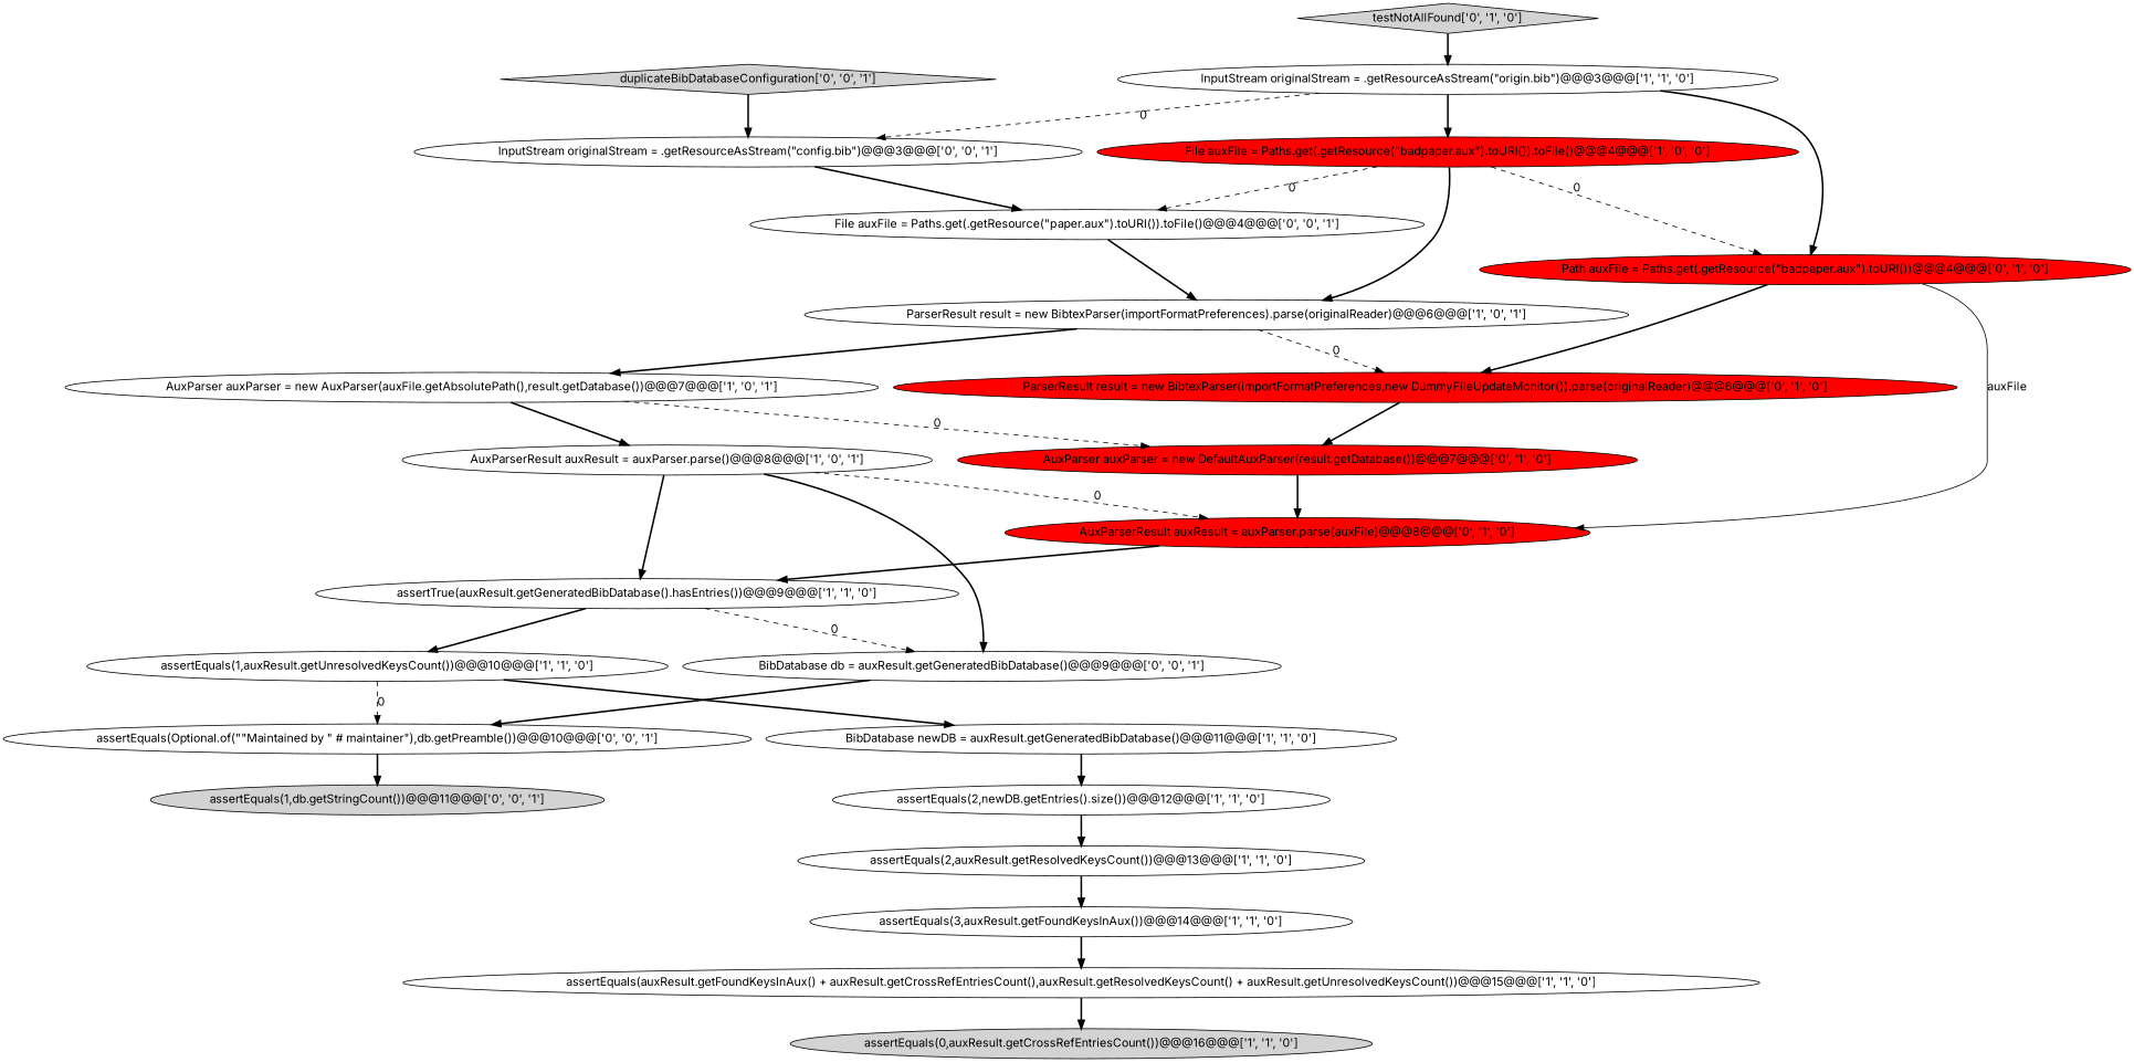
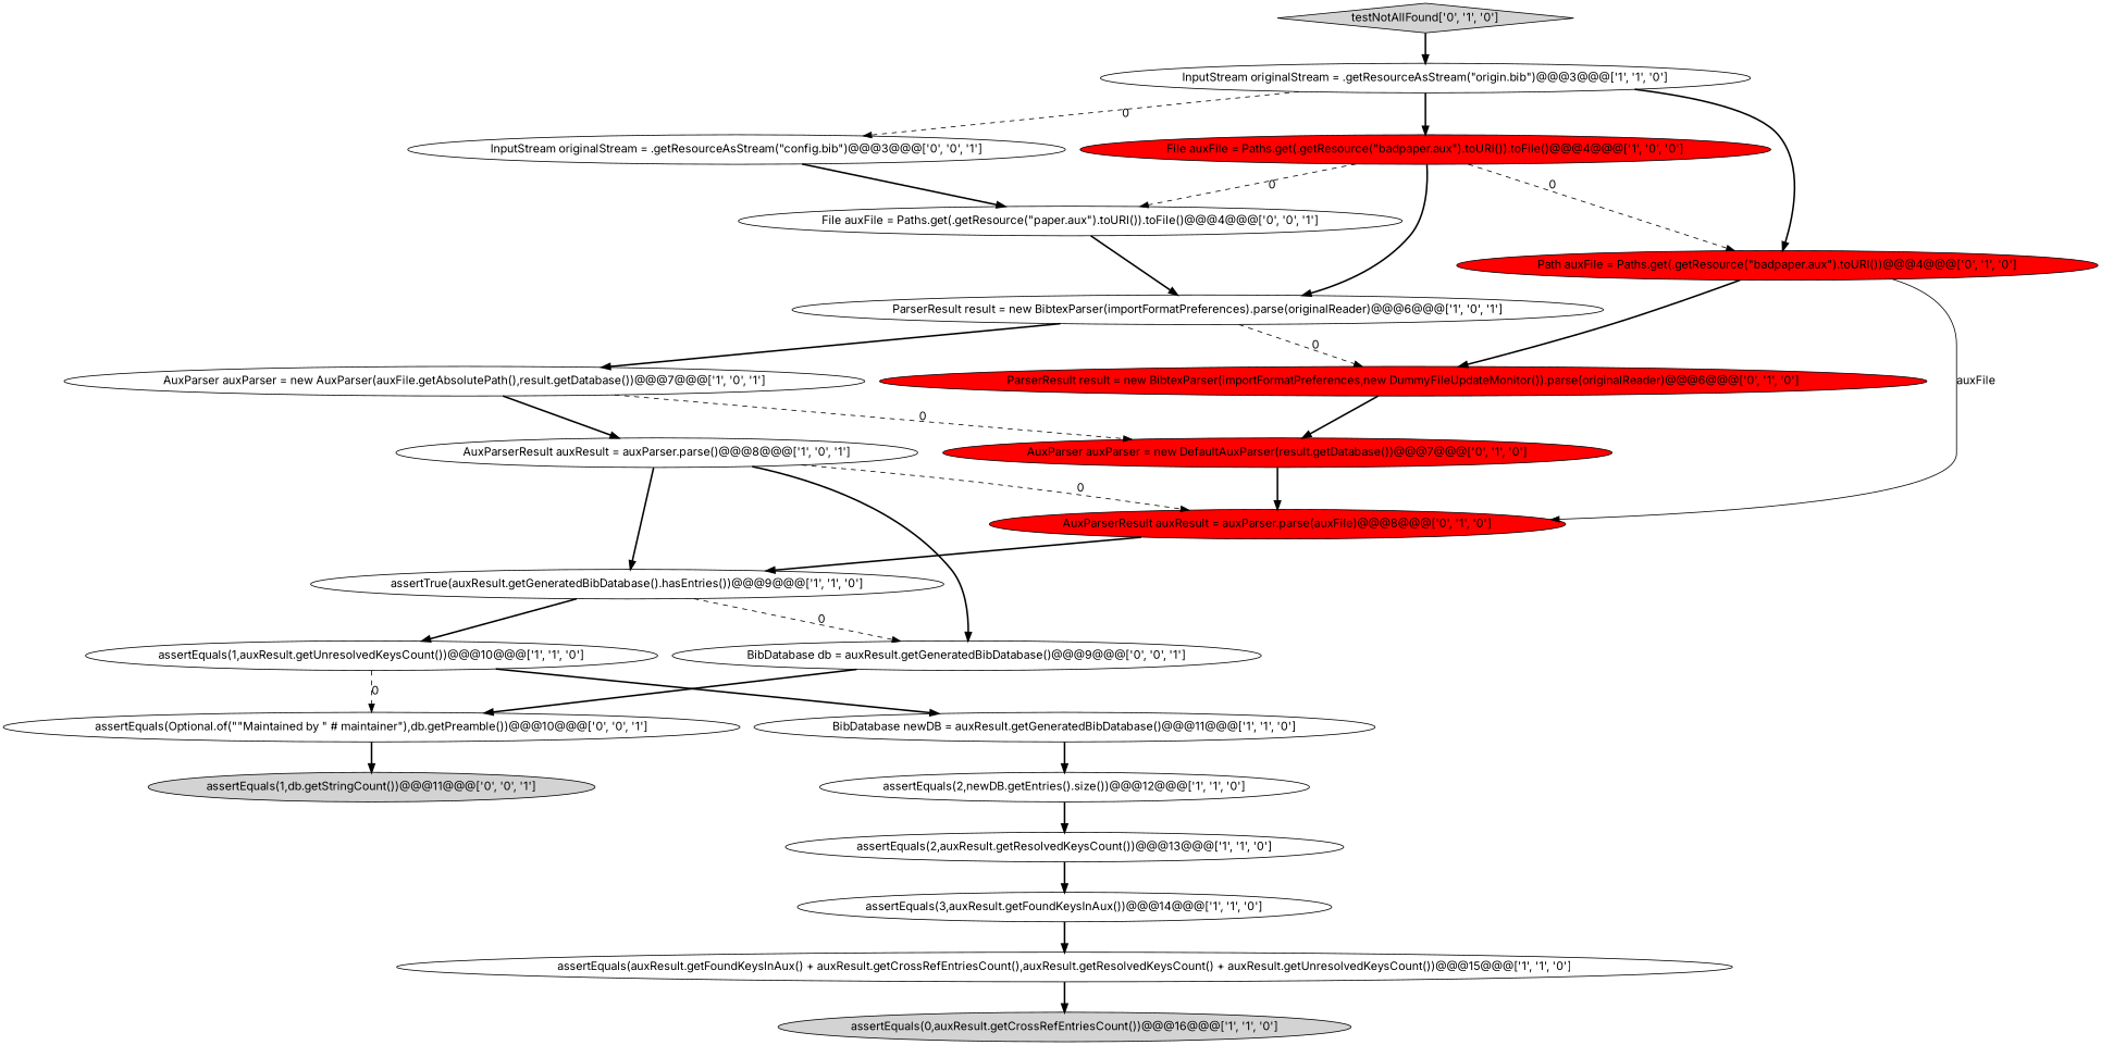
  digraph {
    fontname=Inter
    node [fillcolor=white fontname=Inter shape=ellipse style=filled]
    edge [fontname=Inter style=bold]
    n1 [label="assertEquals(2,auxResult.getResolvedKeysCount())@@@13@@@['1', '1', '0']"]
    n2 [label="assertEquals(3,auxResult.getFoundKeysInAux())@@@14@@@['1', '1', '0']"]
    n3 [label="assertEquals(auxResult.getFoundKeysInAux() + auxResult.getCrossRefEntriesCount(),auxResult.getResolvedKeysCount() + auxResult.getUnresolvedKeysCount())@@@15@@@['1', '1', '0']"]
    n4 [fillcolor=red label="ParserResult result = new BibtexParser(importFormatPreferences,new DummyFileUpdateMonitor()).parse(originalReader)@@@6@@@['0', '1', '0']"]
    n5 [fillcolor=red label="AuxParser auxParser = new DefaultAuxParser(result.getDatabase())@@@7@@@['0', '1', '0']"]
    n6 [fillcolor=red label="AuxParserResult auxResult = auxParser.parse(auxFile)@@@8@@@['0', '1', '0']"]
    n7 [label="File auxFile = Paths.get(.getResource(\"paper.aux\").toURI()).toFile()@@@4@@@['0', '0', '1']"]
    n8 [label="ParserResult result = new BibtexParser(importFormatPreferences).parse(originalReader)@@@6@@@['1', '0', '1']"]
    n9 [label="AuxParser auxParser = new AuxParser(auxFile.getAbsolutePath(),result.getDatabase())@@@7@@@['1', '0', '1']"]
    n10 [label="BibDatabase db = auxResult.getGeneratedBibDatabase()@@@9@@@['0', '0', '1']"]
    n11 [label="assertEquals(Optional.of(\"\"Maintained by \" # maintainer\"),db.getPreamble())@@@10@@@['0', '0', '1']"]
    n12 [fillcolor=lightgray label="assertEquals(1,db.getStringCount())@@@11@@@['0', '0', '1']"]
    n13 [fillcolor=lightgray label="assertEquals(0,auxResult.getCrossRefEntriesCount())@@@16@@@['1', '1', '0']"]
    n14 [label="BibDatabase newDB = auxResult.getGeneratedBibDatabase()@@@11@@@['1', '1', '0']"]
    n15 [label="assertEquals(2,newDB.getEntries().size())@@@12@@@['1', '1', '0']"]
    n16 [label="InputStream originalStream = .getResourceAsStream(\"origin.bib\")@@@3@@@['1', '1', '0']"]
    n17 [fillcolor=red label="Path auxFile = Paths.get(.getResource(\"badpaper.aux\").toURI())@@@4@@@['0', '1', '0']"]
    n18 [fillcolor=red label="File auxFile = Paths.get(.getResource(\"badpaper.aux\").toURI()).toFile()@@@4@@@['1', '0', '0']"]
    n19 [label="InputStream originalStream = .getResourceAsStream(\"config.bib\")@@@3@@@['0', '0', '1']"]
    n20 [label="assertTrue(auxResult.getGeneratedBibDatabase().hasEntries())@@@9@@@['1', '1', '0']"]
    n21 [label="assertEquals(1,auxResult.getUnresolvedKeysCount())@@@10@@@['1', '1', '0']"]
    n22 [fillcolor=lightgray label="testNotAllFound['0', '1', '0']" shape=diamond]
    n23 [label="AuxParserResult auxResult = auxParser.parse()@@@8@@@['1', '0', '1']"]
-   n24 [fillcolor=lightgray label="duplicateBibDatabaseConfiguration['0', '0', '1']" shape=diamond]
    n1 -> n2
    n2 -> n3
    n3 -> n13
    n4 -> n5
    n5 -> n6
    n6 -> n20
    n7 -> n8
    n8 -> n4 [label=0 style=dashed]
    n8 -> n9
    n9 -> n5 [label=0 style=dashed]
    n9 -> n23
    n10 -> n11
    n11 -> n12
    n14 -> n15
    n15 -> n1
    n16 -> n17
    n16 -> n18
    n16 -> n19 [label=0 style=dashed]
    n17 -> n4
    n17 -> n6 [label=auxFile style=solid]
    n18 -> n7 [label=0 style=dashed]
    n18 -> n8
    n18 -> n17 [label=0 style=dashed]
    n19 -> n7
    n20 -> n10 [label=0 style=dashed]
    n20 -> n21
    n21 -> n11 [label=0 style=dashed]
    n21 -> n14
    n22 -> n16
    n23 -> n6 [label=0 style=dashed]
    n23 -> n10
    n23 -> n20
-   n24 -> n19
  }
